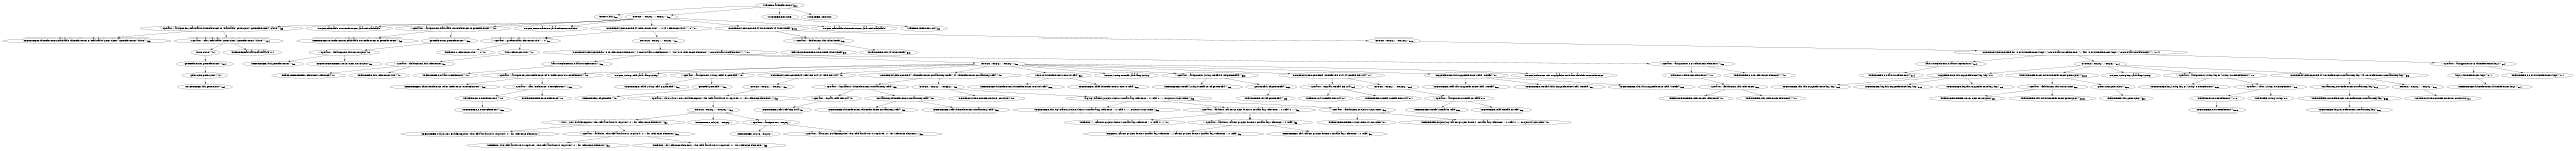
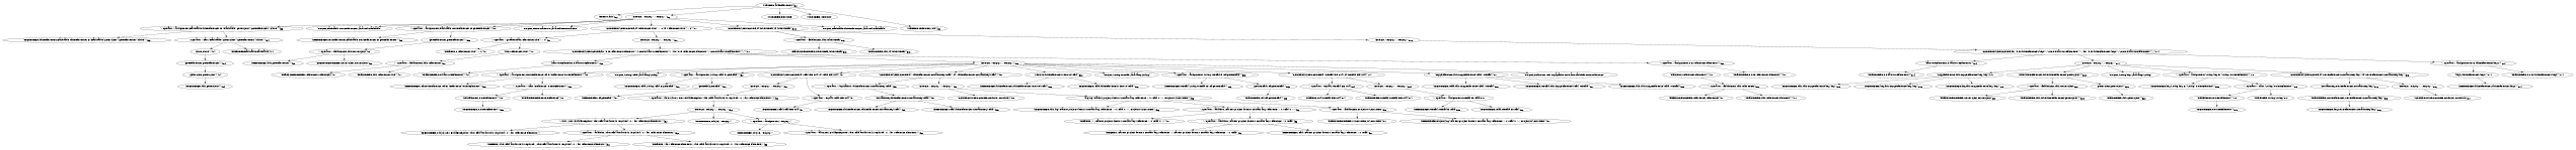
  digraph {
    n1 [label=<(METHOD,addReferences)<SUB>482</SUB>>]
    n2 [label=<(PARAM,this)<SUB>482</SUB>>]
    n3 [label=<(BLOCK,&lt;empty&gt;,&lt;empty&gt;)<SUB>482</SUB>>]
    n4 [label=<(MODIFIER,PRIVATE)>]
    n5 [label=<(MODIFIER,VIRTUAL)>]
    n6 [label=<(METHOD_RETURN,void)<SUB>482</SUB>>]
    n7 [label=<(LOCAL,Hashtable thisReferences: java.util.Hashtable)>]
    n8 [label=<(&lt;operator&gt;.assignment,Hashtable thisReferences = (Hashtable) getProject().getReferences().clone())<SUB>483</SUB>>]
    n9 [label=<(LOCAL,Hashtable newReferences: java.util.Hashtable)>]
    n10 [label=<(&lt;operator&gt;.assignment,Hashtable newReferences = getReferences())<SUB>485</SUB>>]
    n11 [label=<(LOCAL,Enumeration e: java.util.Enumeration)>]
    n12 [label=<(CONTROL_STRUCTURE,if (references.size() &gt; 0),if (references.size() &gt; 0))<SUB>487</SUB>>]
    n13 [label=<(CONTROL_STRUCTURE,if (inheritRefs),if (inheritRefs))<SUB>513</SUB>>]
    n14 [label=<(IDENTIFIER,thisReferences,Hashtable thisReferences = (Hashtable) getProject().getReferences().clone())<SUB>483</SUB>>]
    n15 [label=<(&lt;operator&gt;.cast,(Hashtable) getProject().getReferences().clone())<SUB>484</SUB>>]
    n16 [label=<(IDENTIFIER,newReferences,Hashtable newReferences = getReferences())<SUB>485</SUB>>]
    n17 [label=<(getReferences,getReferences())<SUB>485</SUB>>]
    n18 [label=<(&lt;operator&gt;.greaterThan,references.size() &gt; 0)<SUB>487</SUB>>]
    n19 [label=<(BLOCK,&lt;empty&gt;,&lt;empty&gt;)<SUB>487</SUB>>]
    n20 [label=<(&lt;operator&gt;.fieldAccess,this.inheritRefs)<SUB>513</SUB>>]
    n21 [label=<(BLOCK,&lt;empty&gt;,&lt;empty&gt;)<SUB>513</SUB>>]
    n22 [label=<(TYPE_REF,Hashtable,Hashtable)<SUB>484</SUB>>]
    n23 [label=<(clone,clone())<SUB>484</SUB>>]
    n24 [label=<(getReferences,getReferences())<SUB>484</SUB>>]
    n25 [label=<(getProject,getProject())<SUB>484</SUB>>]
    n26 [label=<(IDENTIFIER,this,getProject())<SUB>484</SUB>>]
    n27 [label=<(&lt;operator&gt;.fieldAccess,this.newProject)<SUB>485</SUB>>]
    n28 [label=<(IDENTIFIER,this,getReferences())<SUB>485</SUB>>]
    n29 [label=<(FIELD_IDENTIFIER,newProject,newProject)<SUB>485</SUB>>]
    n30 [label=<(size,references.size())<SUB>487</SUB>>]
    n31 [label=<(LITERAL,0,references.size() &gt; 0)<SUB>487</SUB>>]
    n32 [label=<(CONTROL_STRUCTURE,for (e = references.elements(); Some(e.hasMoreElements()); ),for (e = references.elements(); Some(e.hasMoreElements()); ))<SUB>488</SUB>>]
    n33 [label=<(&lt;operator&gt;.fieldAccess,this.references)<SUB>487</SUB>>]
    n34 [label=<(IDENTIFIER,this,references.size())<SUB>487</SUB>>]
    n35 [label=<(FIELD_IDENTIFIER,references,references)<SUB>487</SUB>>]
    n36 [label=<(&lt;operator&gt;.assignment,e = references.elements())<SUB>488</SUB>>]
    n37 [label=<(hasMoreElements,e.hasMoreElements())<SUB>488</SUB>>]
    n38 [label=<(BLOCK,&lt;empty&gt;,&lt;empty&gt;)<SUB>488</SUB>>]
    n39 [label=<(IDENTIFIER,e,e = references.elements())<SUB>488</SUB>>]
    n40 [label=<(elements,references.elements())<SUB>488</SUB>>]
    n41 [label=<(IDENTIFIER,e,e.hasMoreElements())<SUB>488</SUB>>]
    n42 [label=<(LOCAL,Reference ref: org.apache.tools.ant.taskdefs.Ant$Reference)>]
    n43 [label=<(&lt;operator&gt;.assignment,Ant$Reference ref = (Reference) e.nextElement())<SUB>489</SUB>>]
    n44 [label=<(LOCAL,String refid: java.lang.String)>]
-   n45 [label=<(&lt;operator&gt;.assignment,String refid = getRefId())<SUB>490</SUB>>]
+   n45 [label=<(&lt;operator&gt;.assignment,String refid = getRefId())<SUB>492</SUB>>]
    n46 [label=<(CONTROL_STRUCTURE,if (refid == null),if (refid == null))<SUB>491</SUB>>]
    n47 [label=<(CONTROL_STRUCTURE,if (!thisReferences.containsKey(refid)),if (!thisReferences.containsKey(refid)))<SUB>495</SUB>>]
    n48 [label=<(remove,thisReferences.remove(refid))<SUB>502</SUB>>]
    n49 [label=<(LOCAL,String toRefid: java.lang.String)>]
    n50 [label=<(&lt;operator&gt;.assignment,String toRefid = ref.getToRefid())<SUB>503</SUB>>]
    n51 [label=<(CONTROL_STRUCTURE,if (toRefid == null),if (toRefid == null))<SUB>504</SUB>>]
    n52 [label=<(copyReference,this.copyReference(refid, toRefid))<SUB>507</SUB>>]
    n53 [label=<(&lt;operator&gt;.fieldAccess,this.references)<SUB>488</SUB>>]
    n54 [label=<(IDENTIFIER,this,references.elements())<SUB>488</SUB>>]
    n55 [label=<(FIELD_IDENTIFIER,references,references)<SUB>488</SUB>>]
    n56 [label=<(IDENTIFIER,ref,Ant$Reference ref = (Reference) e.nextElement())<SUB>489</SUB>>]
    n57 [label=<(&lt;operator&gt;.cast,(Reference) e.nextElement())<SUB>489</SUB>>]
    n58 [label=<(IDENTIFIER,refid,String refid = getRefId())<SUB>490</SUB>>]
    n59 [label=<(getRefId,getRefId())<SUB>490</SUB>>]
    n60 [label=<(&lt;operator&gt;.equals,refid == null)<SUB>491</SUB>>]
    n61 [label=<(BLOCK,&lt;empty&gt;,&lt;empty&gt;)<SUB>491</SUB>>]
    n62 [label=<(&lt;operator&gt;.logicalNot,!thisReferences.containsKey(refid))<SUB>495</SUB>>]
    n63 [label=<(BLOCK,&lt;empty&gt;,&lt;empty&gt;)<SUB>495</SUB>>]
    n64 [label=<(IDENTIFIER,thisReferences,thisReferences.remove(refid))<SUB>502</SUB>>]
    n65 [label=<(IDENTIFIER,refid,thisReferences.remove(refid))<SUB>502</SUB>>]
    n66 [label=<(IDENTIFIER,toRefid,String toRefid = ref.getToRefid())<SUB>503</SUB>>]
    n67 [label=<(getToRefid,ref.getToRefid())<SUB>503</SUB>>]
    n68 [label=<(&lt;operator&gt;.equals,toRefid == null)<SUB>504</SUB>>]
    n69 [label=<(BLOCK,&lt;empty&gt;,&lt;empty&gt;)<SUB>504</SUB>>]
    n70 [label=<(IDENTIFIER,this,this.copyReference(refid, toRefid))<SUB>505</SUB>>]
    n71 [label=<(IDENTIFIER,refid,this.copyReference(refid, toRefid))<SUB>507</SUB>>]
    n72 [label=<(IDENTIFIER,toRefid,this.copyReference(refid, toRefid))<SUB>507</SUB>>]
    n73 [label=<(TYPE_REF,Reference,Reference)<SUB>489</SUB>>]
    n74 [label=<(nextElement,e.nextElement())<SUB>489</SUB>>]
    n75 [label=<(IDENTIFIER,e,e.nextElement())<SUB>489</SUB>>]
    n76 [label=<(IDENTIFIER,ref,getRefId())<SUB>490</SUB>>]
    n77 [label=<(IDENTIFIER,refid,refid == null)<SUB>491</SUB>>]
    n78 [label=<(&lt;operator&gt;.throw,throw new BuildException(&quot;the refid attribute is required&quot; + &quot; for reference elements&quot;);)<SUB>492</SUB>>]
    n79 [label=<(BLOCK,&lt;empty&gt;,&lt;empty&gt;)<SUB>492</SUB>>]
    n80 [label=<(&lt;operator&gt;.assignment,&lt;empty&gt;)>]
    n81 [label=<(&lt;init&gt;,new BuildException(&quot;the refid attribute is required&quot; + &quot; for reference elements&quot;))<SUB>492</SUB>>]
    n82 [label=<(IDENTIFIER,$obj13,&lt;empty&gt;)>]
    n83 [label=<(IDENTIFIER,$obj13,&lt;empty&gt;)>]
    n84 [label=<(&lt;operator&gt;.alloc,new BuildException(&quot;the refid attribute is required&quot; + &quot; for reference elements&quot;))<SUB>492</SUB>>]
    n85 [label=<(IDENTIFIER,$obj13,new BuildException(&quot;the refid attribute is required&quot; + &quot; for reference elements&quot;))>]
    n86 [label=<(&lt;operator&gt;.addition,&quot;the refid attribute is required&quot; + &quot; for reference elements&quot;)<SUB>492</SUB>>]
    n87 [label=<(LITERAL,&quot;the refid attribute is required&quot;,&quot;the refid attribute is required&quot; + &quot; for reference elements&quot;)<SUB>492</SUB>>]
    n88 [label=<(LITERAL,&quot; for reference elements&quot;,&quot;the refid attribute is required&quot; + &quot; for reference elements&quot;)<SUB>493</SUB>>]
    n89 [label=<(containsKey,thisReferences.containsKey(refid))<SUB>495</SUB>>]
    n90 [label=<(log,log(&quot;Parent project doesn't contain any reference '&quot; + refid + &quot;'&quot;, Project.MSG_WARN))<SUB>496</SUB>>]
    n91 [label=<(CONTROL_STRUCTURE,continue;,continue;)<SUB>499</SUB>>]
    n92 [label=<(IDENTIFIER,thisReferences,thisReferences.containsKey(refid))<SUB>495</SUB>>]
    n93 [label=<(IDENTIFIER,refid,thisReferences.containsKey(refid))<SUB>495</SUB>>]
    n94 [label=<(IDENTIFIER,this,log(&quot;Parent project doesn't contain any reference '&quot; + refid + &quot;'&quot;, Project.MSG_WARN))<SUB>496</SUB>>]
    n95 [label=<(&lt;operator&gt;.addition,&quot;Parent project doesn't contain any reference '&quot; + refid + &quot;'&quot;)<SUB>496</SUB>>]
    n96 [label=<(&lt;operator&gt;.fieldAccess,Project.MSG_WARN)<SUB>498</SUB>>]
    n97 [label=<(&lt;operator&gt;.addition,&quot;Parent project doesn't contain any reference '&quot; + refid)<SUB>496</SUB>>]
    n98 [label=<(LITERAL,&quot;'&quot;,&quot;Parent project doesn't contain any reference '&quot; + refid + &quot;'&quot;)<SUB>497</SUB>>]
    n99 [label=<(IDENTIFIER,Project,log(&quot;Parent project doesn't contain any reference '&quot; + refid + &quot;'&quot;, Project.MSG_WARN))<SUB>498</SUB>>]
    n100 [label=<(FIELD_IDENTIFIER,MSG_WARN,MSG_WARN)<SUB>498</SUB>>]
    n101 [label=<(LITERAL,&quot;Parent project doesn't contain any reference '&quot;,&quot;Parent project doesn't contain any reference '&quot; + refid)<SUB>496</SUB>>]
    n102 [label=<(IDENTIFIER,refid,&quot;Parent project doesn't contain any reference '&quot; + refid)<SUB>497</SUB>>]
    n103 [label=<(IDENTIFIER,ref,ref.getToRefid())<SUB>503</SUB>>]
    n104 [label=<(IDENTIFIER,toRefid,toRefid == null)<SUB>504</SUB>>]
    n105 [label=<(LITERAL,null,toRefid == null)<SUB>504</SUB>>]
    n106 [label=<(&lt;operator&gt;.assignment,toRefid = refid)<SUB>505</SUB>>]
    n107 [label=<(IDENTIFIER,toRefid,toRefid = refid)<SUB>505</SUB>>]
    n108 [label=<(IDENTIFIER,refid,toRefid = refid)<SUB>502</SUB>>]
    n109 [label=<(IDENTIFIER,this,if (inheritRefs))<SUB>513</SUB>>]
    n110 [label=<(FIELD_IDENTIFIER,inheritRefs,inheritRefs)<SUB>513</SUB>>]
    n111 [label=<(CONTROL_STRUCTURE,for (e = thisReferences.keys(); Some(e.hasMoreElements()); ),for (e = thisReferences.keys(); Some(e.hasMoreElements()); ))<SUB>514</SUB>>]
    n112 [label=<(&lt;operator&gt;.assignment,e = thisReferences.keys())<SUB>514</SUB>>]
    n113 [label=<(hasMoreElements,e.hasMoreElements())<SUB>514</SUB>>]
    n114 [label=<(BLOCK,&lt;empty&gt;,&lt;empty&gt;)<SUB>514</SUB>>]
    n115 [label=<(IDENTIFIER,e,e = thisReferences.keys())<SUB>514</SUB>>]
    n116 [label=<(keys,thisReferences.keys())<SUB>514</SUB>>]
    n117 [label=<(IDENTIFIER,e,e.hasMoreElements())<SUB>514</SUB>>]
    n118 [label=<(LOCAL,String key: java.lang.String)>]
    n119 [label=<(&lt;operator&gt;.assignment,String key = (String) e.nextElement())<SUB>515</SUB>>]
    n120 [label=<(CONTROL_STRUCTURE,if (newReferences.containsKey(key)),if (newReferences.containsKey(key)))<SUB>516</SUB>>]
    n121 [label=<(copyReference,this.copyReference(key, key))<SUB>519</SUB>>]
    n122 [label=<(inheritIDReferences,inheritIDReferences(getProject()))<SUB>520</SUB>>]
    n123 [label=<(IDENTIFIER,thisReferences,thisReferences.keys())<SUB>514</SUB>>]
    n124 [label=<(IDENTIFIER,key,String key = (String) e.nextElement())<SUB>515</SUB>>]
    n125 [label=<(&lt;operator&gt;.cast,(String) e.nextElement())<SUB>515</SUB>>]
    n126 [label=<(containsKey,newReferences.containsKey(key))<SUB>516</SUB>>]
    n127 [label=<(BLOCK,&lt;empty&gt;,&lt;empty&gt;)<SUB>516</SUB>>]
    n128 [label=<(IDENTIFIER,this,this.copyReference(key, key))<SUB>519</SUB>>]
    n129 [label=<(IDENTIFIER,key,this.copyReference(key, key))<SUB>519</SUB>>]
    n130 [label=<(IDENTIFIER,key,this.copyReference(key, key))<SUB>519</SUB>>]
    n131 [label=<(&lt;operator&gt;.fieldAccess,this.newProject)<SUB>520</SUB>>]
    n132 [label=<(getProject,getProject())<SUB>520</SUB>>]
    n133 [label=<(TYPE_REF,String,String)<SUB>515</SUB>>]
    n134 [label=<(nextElement,e.nextElement())<SUB>515</SUB>>]
    n135 [label=<(IDENTIFIER,e,e.nextElement())<SUB>515</SUB>>]
    n136 [label=<(IDENTIFIER,newReferences,newReferences.containsKey(key))<SUB>516</SUB>>]
    n137 [label=<(CONTROL_STRUCTURE,continue;,continue;)<SUB>517</SUB>>]
    n138 [label=<(IDENTIFIER,key,newReferences.containsKey(key))<SUB>516</SUB>>]
    n139 [label=<(IDENTIFIER,this,inheritIDReferences(getProject()))<SUB>520</SUB>>]
    n140 [label=<(FIELD_IDENTIFIER,newProject,newProject)<SUB>520</SUB>>]
    n141 [label=<(IDENTIFIER,this,getProject())<SUB>520</SUB>>]
    n1 -> n2
    n1 -> n3
    n1 -> n4
    n1 -> n5
-   n4 -> n6
+   n1 -> n6
    n3 -> n7
    n3 -> n8
    n3 -> n9
    n3 -> n10
    n3 -> n11
    n3 -> n12
    n3 -> n13
    n8 -> n14
    n8 -> n15
    n10 -> n16
    n10 -> n17
    n12 -> n18
    n12 -> n19
    n13 -> n20
    n13 -> n21
    n15 -> n22
    n15 -> n23
    n17 -> n27
    n18 -> n30
    n18 -> n31
    n19 -> n32
    n20 -> n109
    n20 -> n110
    n21 -> n111
    n23 -> n24
    n24 -> n25
    n25 -> n26
    n27 -> n28
    n27 -> n29
    n30 -> n33
    n32 -> n36
    n32 -> n37
    n32 -> n38
    n33 -> n34
    n33 -> n35
    n36 -> n39
-   n36 -> n40
    n37 -> n41
    n38 -> n42
    n38 -> n43
    n38 -> n44
    n38 -> n45
    n38 -> n46
    n38 -> n47
    n38 -> n48
    n38 -> n49
    n38 -> n50
    n38 -> n51
    n38 -> n52
    n40 -> n53
    n43 -> n56
    n43 -> n57
    n45 -> n58
    n45 -> n59
-   n62 -> n60
+   n46 -> n60
    n46 -> n61
    n47 -> n62
    n47 -> n63
    n48 -> n64
    n48 -> n65
    n50 -> n66
    n50 -> n67
    n51 -> n68
    n51 -> n69
    n52 -> n70
    n52 -> n71
    n52 -> n72
    n53 -> n54
    n53 -> n55
    n57 -> n73
    n57 -> n74
    n59 -> n76
    n60 -> n77
    n61 -> n78
    n62 -> n89
    n63 -> n90
    n63 -> n91
    n67 -> n103
    n68 -> n104
    n68 -> n105
    n69 -> n106
    n74 -> n75
    n78 -> n79
    n79 -> n80
    n79 -> n81
    n79 -> n82
    n80 -> n83
    n80 -> n84
    n81 -> n85
    n81 -> n86
    n86 -> n87
    n86 -> n88
    n89 -> n92
    n89 -> n93
    n90 -> n94
    n90 -> n95
    n90 -> n96
    n95 -> n97
    n95 -> n98
    n96 -> n99
    n96 -> n100
    n97 -> n101
    n97 -> n102
    n106 -> n107
    n106 -> n108
    n111 -> n112
    n111 -> n113
    n111 -> n114
    n112 -> n115
    n112 -> n116
    n113 -> n117
    n114 -> n118
    n114 -> n119
    n114 -> n120
    n114 -> n121
    n114 -> n122
    n116 -> n123
    n119 -> n124
    n119 -> n125
    n120 -> n126
    n120 -> n127
    n121 -> n128
    n121 -> n129
    n121 -> n130
    n122 -> n131
    n122 -> n132
    n125 -> n133
    n125 -> n134
    n126 -> n136
    n127 -> n137
    n131 -> n139
    n131 -> n140
    n132 -> n141
    n134 -> n135
    n136 -> n138
  }
